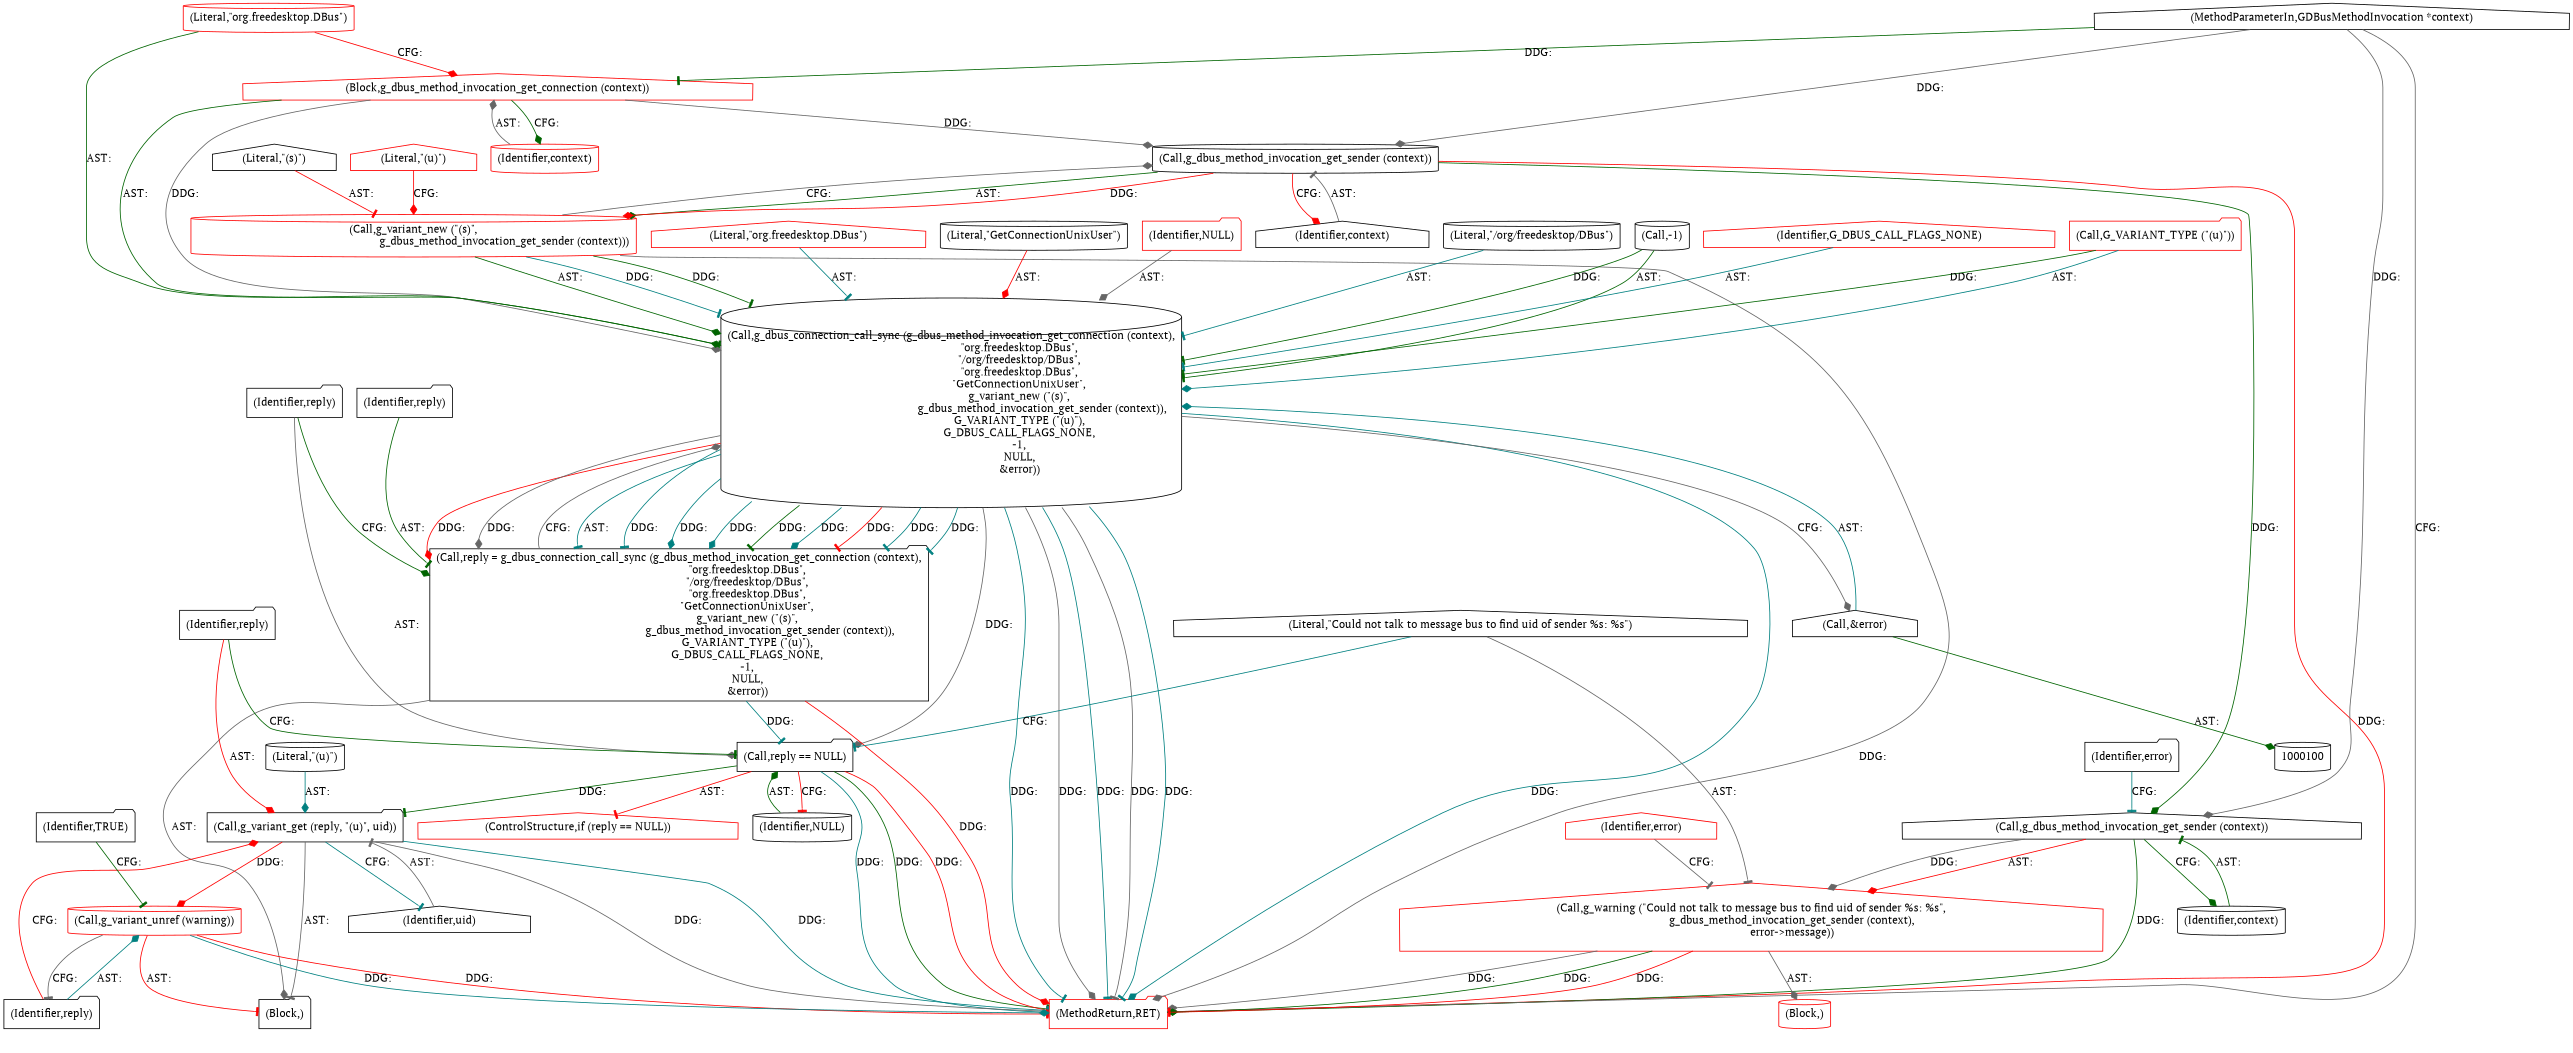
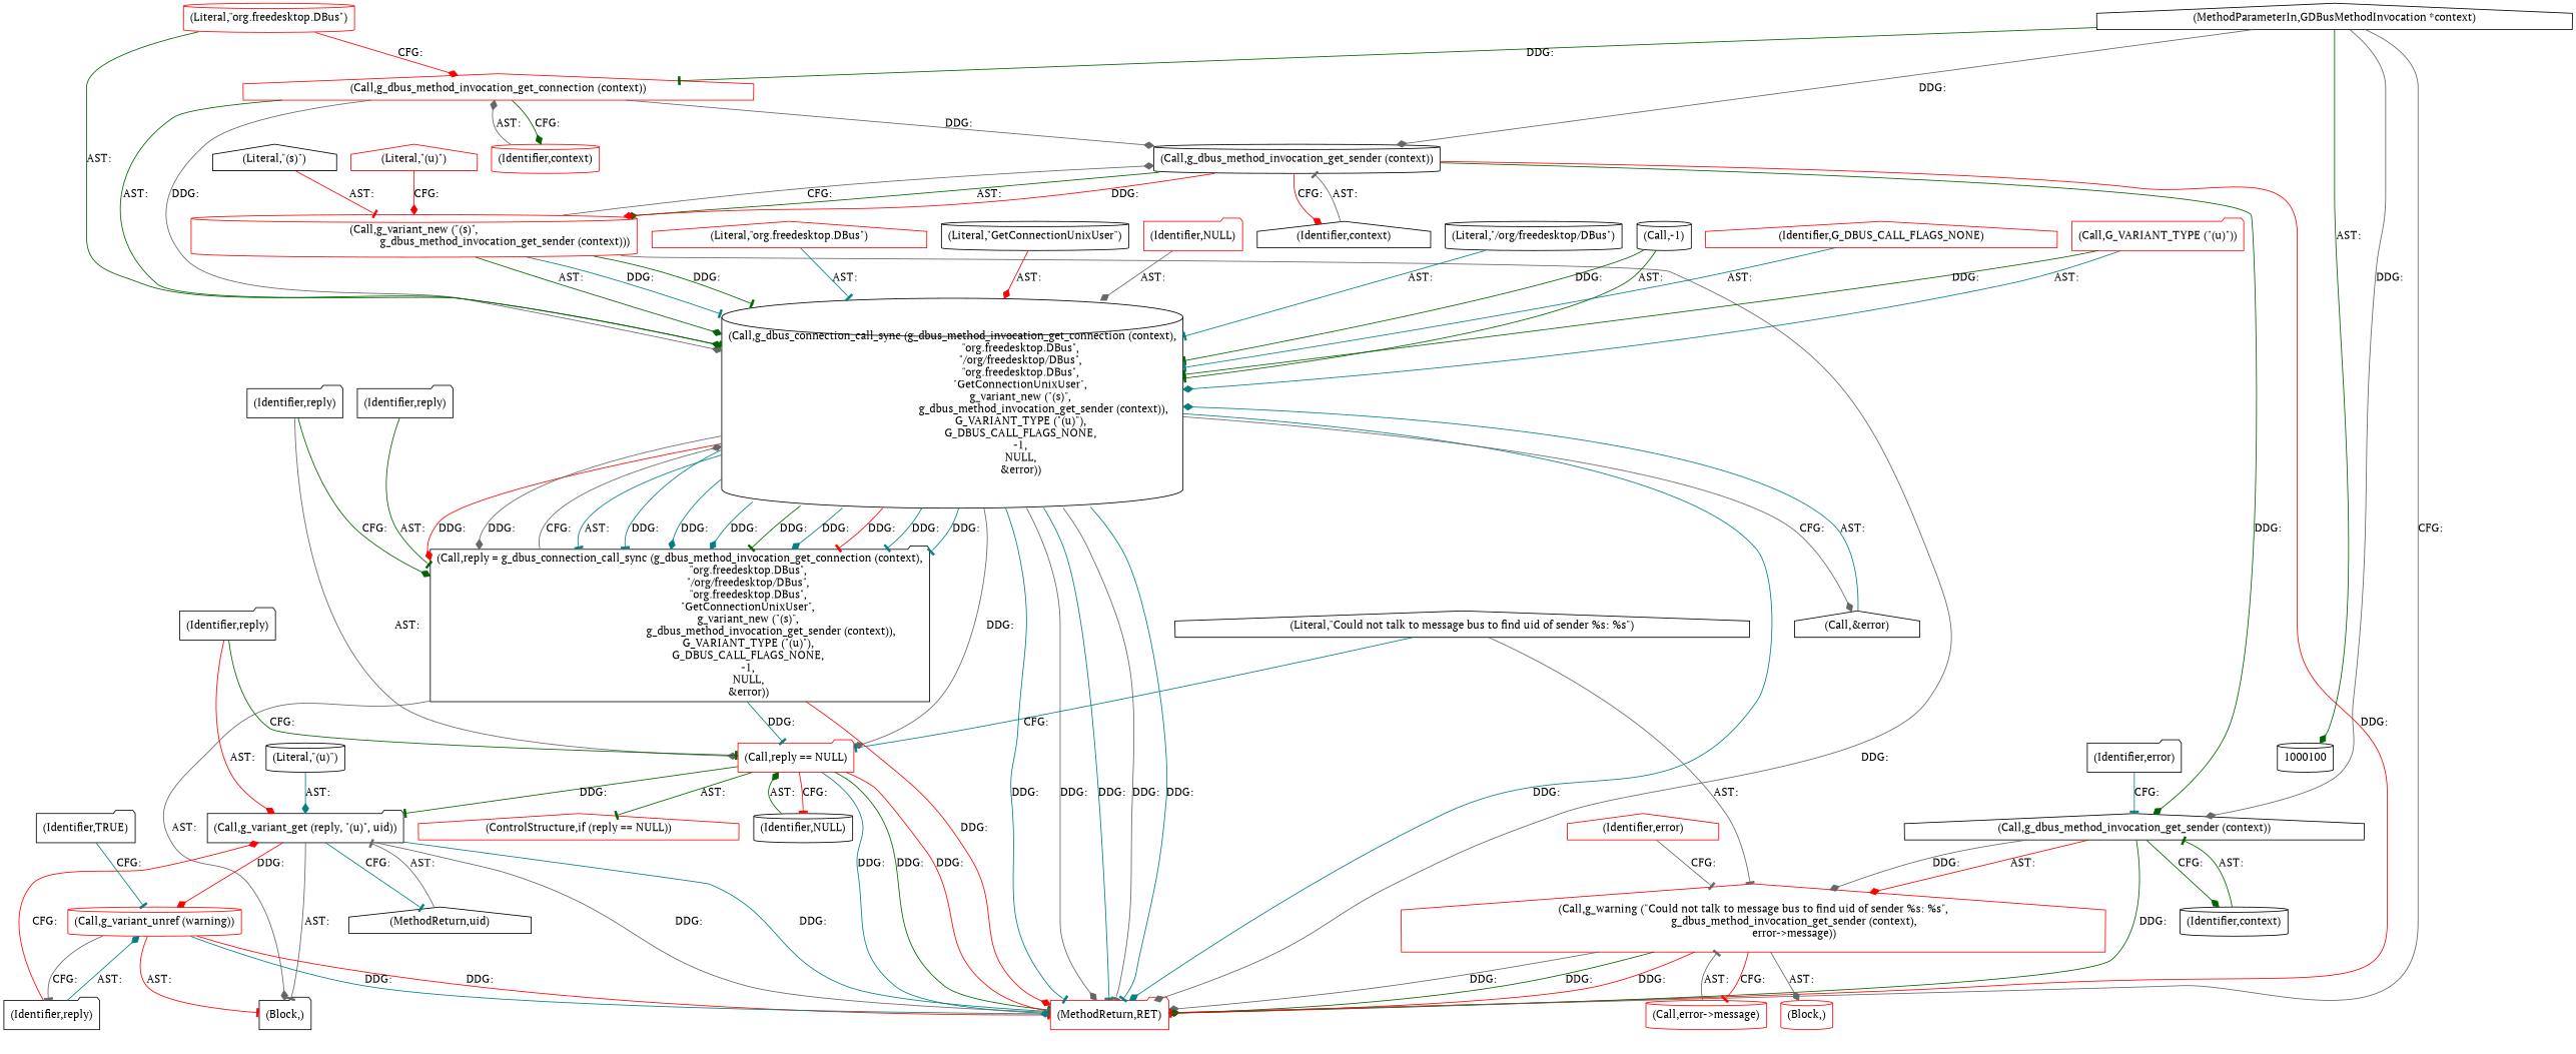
  digraph {
    fontname="PT Serif"
    node [color=black fontname="PT Serif" shape=cylinder]
    edge [arrowhead=diamond color=gray40 fontname="PT Serif"]
-   n1 [color=red label="(Block,g_dbus_method_invocation_get_connection (context))" shape=house]
+   n1 [color=red label="(Call,g_dbus_method_invocation_get_connection (context))" shape=house]
    n2 [label="(Call,g_dbus_connection_call_sync (g_dbus_method_invocation_get_connection (context),\n                                             \"org.freedesktop.DBus\",\n                                             \"/org/freedesktop/DBus\",\n                                             \"org.freedesktop.DBus\",\n                                             \"GetConnectionUnixUser\",\n                                             g_variant_new (\"(s)\",\n                                                            g_dbus_method_invocation_get_sender (context)),\n                                             G_VARIANT_TYPE (\"(u)\"),\n                                             G_DBUS_CALL_FLAGS_NONE,\n                                             -1,\n                                             NULL,\n                                             &error))"]
    n3 [label="(Call,g_dbus_method_invocation_get_sender (context))"]
    n4 [color=red label="(Identifier,context)"]
    n5 [color=red label="(MethodReturn,RET)" shape=folder]
    n6 [label="(Call,reply = g_dbus_connection_call_sync (g_dbus_method_invocation_get_connection (context),\n                                             \"org.freedesktop.DBus\",\n                                             \"/org/freedesktop/DBus\",\n                                             \"org.freedesktop.DBus\",\n                                             \"GetConnectionUnixUser\",\n                                             g_variant_new (\"(s)\",\n                                                            g_dbus_method_invocation_get_sender (context)),\n                                             G_VARIANT_TYPE (\"(u)\"),\n                                             G_DBUS_CALL_FLAGS_NONE,\n                                             -1,\n                                             NULL,\n                                             &error))" shape=folder]
-   n7 [label="(Call,reply == NULL)" shape=folder]
+   n7 [color=red label="(Call,reply == NULL)" shape=folder]
    n8 [label="(Call,&error)" shape=house]
    n9 [label="(Call,g_dbus_method_invocation_get_sender (context))" shape=house]
    n10 [color=red label="(Call,g_variant_new (\"(s)\",\n                                                            g_dbus_method_invocation_get_sender (context)))"]
    n11 [label="(Identifier,context)" shape=house]
    n12 [label="(MethodParameterIn,GDBusMethodInvocation *context)" shape=house]
    1000100
    n14 [color=red label="(Call,g_warning (\"Could not talk to message bus to find uid of sender %s: %s\",\n                           g_dbus_method_invocation_get_sender (context),\n                           error->message))" shape=house]
    n15 [label="(Identifier,context)"]
    n16 [label="(Block,)" shape=folder]
    n17 [label="(Call,g_variant_get (reply, \"(u)\", uid))" shape=folder]
    n18 [color=red label="(ControlStructure,if (reply == NULL))" shape=house]
    n19 [label="(Identifier,NULL)"]
    n20 [color=red label="(Call,g_variant_unref (warning))"]
-   n21 [label="(Identifier,uid)" shape=house]
+   n21 [label="(MethodReturn,uid)" shape=house]
    n22 [label="(Identifier,reply)" shape=folder]
+   n23 [color=red label="(Call,error->message)"]
    n24 [color=red label="(Block,)"]
    n25 [label="(Identifier,reply)" shape=folder]
    n26 [label="(Identifier,TRUE)" shape=folder]
    n27 [label="(Literal,\"(u)\")"]
    n28 [color=red label="(Literal,\"org.freedesktop.DBus\")"]
    n29 [color=red label="(Literal,\"org.freedesktop.DBus\")" shape=house]
    n30 [label="(Literal,\"GetConnectionUnixUser\")"]
    n31 [label="(Identifier,error)" shape=folder]
    n32 [color=red label="(Identifier,NULL)" shape=folder]
    n33 [label="(Literal,\"/org/freedesktop/DBus\")"]
    n34 [label="(Call,-1)"]
    n35 [label="(Identifier,reply)" shape=folder]
    n36 [label="(Literal,\"(s)\")" shape=house]
    n37 [color=red label="(Literal,\"(u)\")" shape=house]
    n38 [label="(Literal,\"Could not talk to message bus to find uid of sender %s: %s\")" shape=house]
    n39 [color=red label="(Identifier,G_DBUS_CALL_FLAGS_NONE)" shape=house]
    n40 [label="(Identifier,reply)" shape=folder]
    n41 [color=red label="(Call,G_VARIANT_TYPE (\"(u)\"))" shape=folder]
    n42 [color=red label="(Identifier,error)" shape=house]
    n1 -> n2 [arrowhead=tee color=darkgreen label="AST: "]
    n1 -> n2 [label="DDG: "]
    n1 -> n3 [label="DDG: "]
    n1 -> n4 [color=darkgreen label="CFG: "]
    n2 -> n5 [arrowhead=tee color=teal label="DDG: "]
    n2 -> n5 [label="DDG: "]
    n2 -> n5 [arrowhead=tee color=teal label="DDG: "]
    n2 -> n5 [arrowhead=tee label="DDG: "]
    n2 -> n5 [arrowhead=tee color=teal label="DDG: "]
    n2 -> n5 [color=teal label="DDG: "]
    n2 -> n6 [arrowhead=tee color=teal label="AST: "]
    n2 -> n6 [arrowhead=tee color=teal label="DDG: "]
    n2 -> n6 [color=teal label="DDG: "]
    n2 -> n6 [color=teal label="DDG: "]
    n2 -> n6 [arrowhead=tee color=darkgreen label="DDG: "]
    n2 -> n6 [color=teal label="DDG: "]
    n2 -> n6 [arrowhead=tee color=red label="DDG: "]
    n2 -> n6 [arrowhead=tee color=teal label="DDG: "]
    n2 -> n6 [arrowhead=tee color=teal label="DDG: "]
    n2 -> n6 [color=red label="DDG: "]
    n2 -> n6 [label="DDG: "]
    n2 -> n7 [label="DDG: "]
    n2 -> n8 [label="CFG: "]
    n3 -> n5 [color=red label="DDG: "]
    n3 -> n9 [color=darkgreen label="DDG: "]
    n3 -> n10 [color=darkgreen label="AST: "]
    n3 -> n10 [color=red label="DDG: "]
    n3 -> n11 [color=red label="CFG: "]
    n4 -> n1 [label="AST: "]
    n6 -> n2 [label="CFG: "]
    n6 -> n5 [color=red label="DDG: "]
    n6 -> n7 [arrowhead=tee color=teal label="DDG: "]
    n6 -> n16 [label="AST: "]
    n7 -> n5 [arrowhead=tee color=teal label="DDG: "]
    n7 -> n5 [arrowhead=tee color=darkgreen label="DDG: "]
    n7 -> n5 [arrowhead=tee color=red label="DDG: "]
    n7 -> n17 [arrowhead=tee color=darkgreen label="DDG: "]
-   n7 -> n18 [arrowhead=tee color=red label="AST: "]
+   n7 -> n18 [arrowhead=tee color=darkgreen label="AST: "]
    n7 -> n19 [arrowhead=tee color=red label="CFG: "]
    n8 -> n2 [color=teal label="AST: "]
    n9 -> n5 [color=darkgreen label="DDG: "]
    n9 -> n14 [color=red label="AST: "]
    n9 -> n14 [label="DDG: "]
    n9 -> n15 [color=darkgreen label="CFG: "]
    n10 -> n2 [color=darkgreen label="AST: "]
    n10 -> n2 [arrowhead=tee color=teal label="DDG: "]
    n10 -> n2 [arrowhead=tee color=darkgreen label="DDG: "]
    n10 -> n3 [label="CFG: "]
    n10 -> n5 [label="DDG: "]
    n11 -> n3 [arrowhead=tee label="AST: "]
    n12 -> n1 [arrowhead=tee color=darkgreen label="DDG: "]
    n12 -> n3 [label="DDG: "]
    n12 -> n5 [label="CFG: "]
    n12 -> n9 [label="DDG: "]
-   n8 -> 1000100 [color=darkgreen label="AST: "]
+   n12 -> 1000100 [color=darkgreen label="AST: "]
    n14 -> n5 [label="DDG: "]
    n14 -> n5 [color=darkgreen label="DDG: "]
    n14 -> n5 [arrowhead=tee color=red label="DDG: "]
+   n14 -> n23 [arrowhead=tee color=red label="CFG: "]
    n14 -> n24 [label="AST: "]
    n15 -> n9 [arrowhead=tee color=darkgreen label="AST: "]
    n17 -> n5 [arrowhead=tee label="DDG: "]
    n17 -> n5 [arrowhead=tee color=teal label="DDG: "]
    n17 -> n16 [arrowhead=tee label="AST: "]
    n17 -> n20 [color=red label="DDG: "]
    n17 -> n21 [arrowhead=tee color=teal label="CFG: "]
    n19 -> n7 [color=darkgreen label="AST: "]
    n20 -> n5 [arrowhead=tee color=red label="DDG: "]
    n20 -> n5 [color=teal label="DDG: "]
    n20 -> n16 [arrowhead=tee color=red label="AST: "]
    n20 -> n22 [arrowhead=tee label="CFG: "]
    n21 -> n17 [arrowhead=tee label="AST: "]
    n22 -> n17 [color=red label="CFG: "]
    n22 -> n20 [color=teal label="AST: "]
+   n23 -> n14 [arrowhead=tee label="AST: "]
    n25 -> n6 [arrowhead=tee color=darkgreen label="AST: "]
-   n26 -> n20 [arrowhead=tee color=darkgreen label="CFG: "]
+   n26 -> n20 [arrowhead=tee color=teal label="CFG: "]
    n27 -> n17 [color=teal label="AST: "]
    n28 -> n1 [color=red label="CFG: "]
    n28 -> n2 [color=darkgreen label="AST: "]
    n29 -> n2 [arrowhead=tee color=teal label="AST: "]
    n30 -> n2 [color=red label="AST: "]
    n31 -> n9 [arrowhead=tee color=teal label="CFG: "]
    n32 -> n2 [label="AST: "]
    n33 -> n2 [arrowhead=tee color=teal label="AST: "]
    n34 -> n2 [arrowhead=tee color=darkgreen label="AST: "]
    n34 -> n2 [arrowhead=tee color=darkgreen label="DDG: "]
    n35 -> n6 [color=darkgreen label="CFG: "]
    n35 -> n7 [label="AST: "]
    n36 -> n10 [arrowhead=tee color=red label="AST: "]
    n37 -> n10 [color=red label="CFG: "]
    n38 -> n7 [arrowhead=tee color=teal label="CFG: "]
    n38 -> n14 [arrowhead=tee label="AST: "]
    n39 -> n2 [arrowhead=tee color=teal label="AST: "]
    n40 -> n7 [arrowhead=tee color=darkgreen label="CFG: "]
    n40 -> n17 [color=red label="AST: "]
    n41 -> n2 [color=teal label="AST: "]
    n41 -> n2 [arrowhead=tee color=darkgreen label="DDG: "]
    n42 -> n14 [arrowhead=tee label="CFG: "]
  }
